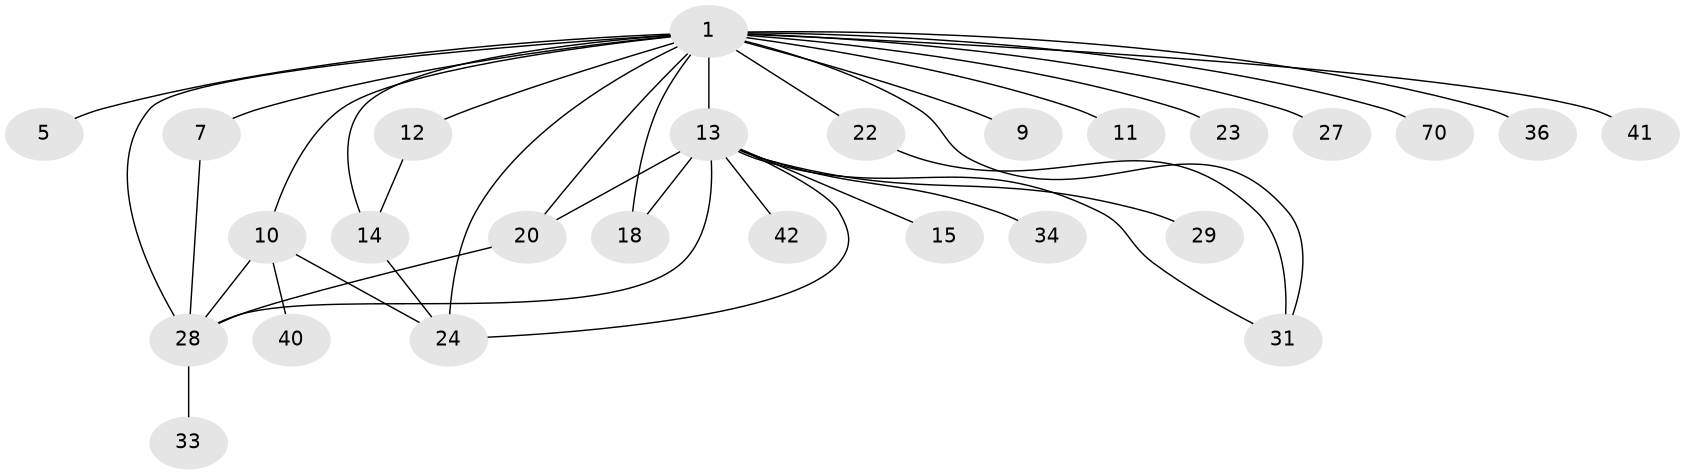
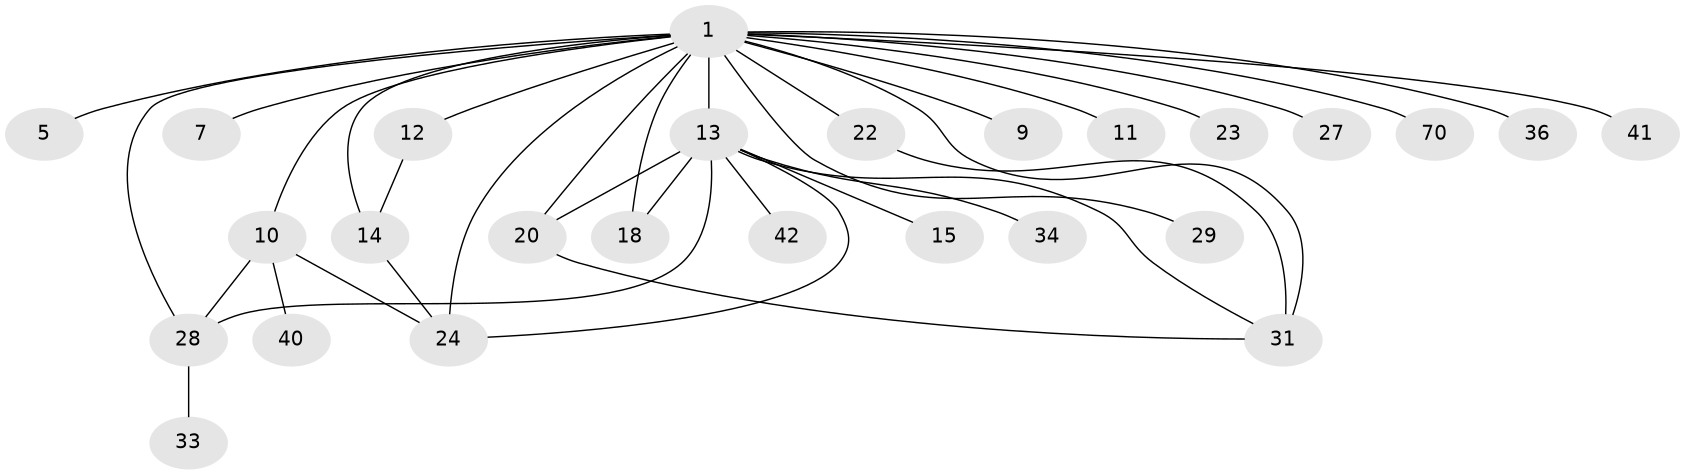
  graph {
    fontname="DejaVu Sans"
    node [color=gray90 fontname="DejaVu Sans" style=filled]
    edge [fontname="DejaVu Sans"]
    1 [super="+16+3+2"]
    5
    7 [super="+43"]
    9 [super="+57+25"]
    10 [super="+32+26"]
    11
    12 [super="+54"]
    13 [super="+48"]
    14
    18 [super="+51"]
    20 [super="+64"]
    22 [super="+59+68"]
    23
    24 [super="+47"]
    27
    28 [super="+29+53+66"]
    n17 [label=70]
    31 [super="+50+38"]
    36
    n20 [label=29]
    41 [super="+67+65"]
    40
    15
    34
    42
    33
    1 -- 5
    1 -- 7 [weight=2]
    1 -- 9
    1 -- 10
    1 -- 11
    1 -- 12 [weight=2]
    1 -- 13 [weight=4]
    1 -- 14
    1 -- 18
    1 -- 20
    1 -- 22 [weight=2]
    1 -- 23
    1 -- 24 [weight=3]
    1 -- 27
    1 -- 28 [weight=2]
    1 -- n17
    1 -- 31 [weight=2]
    1 -- 36
-   13 -- n20
+   1 -- n20
    1 -- 41
-   7 -- 28
    10 -- 24
    10 -- 28
    10 -- 40
    12 -- 14
    13 -- 18
    13 -- 20
    13 -- 24
    13 -- 28
    13 -- 31
    13 -- 15
    13 -- 34
    13 -- 42
    14 -- 24
-   20 -- 28
+   20 -- 31
    22 -- 31
    28 -- 33
  }
